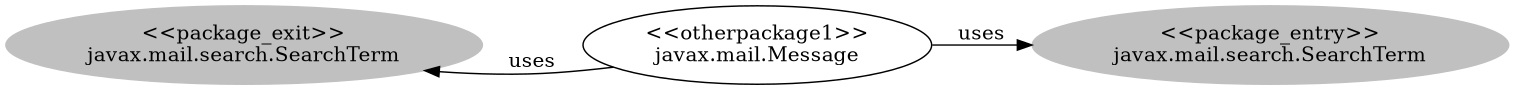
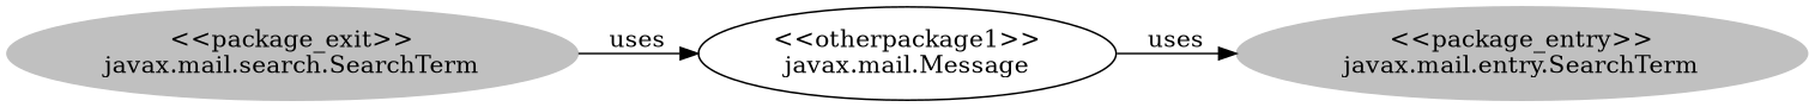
  digraph {
    rankdir=LR
    node [color=grey style=filled]
    n1 [label="<<package_exit>>\njavax.mail.search.SearchTerm"]
    n2 [label="<<otherpackage1>>\njavax.mail.Message" color="" style=""]
-   n3 [label="<<package_entry>>\njavax.mail.search.SearchTerm"]
-   n2 -> n1 [label=uses]
+   n3 [label="<<package_entry>>\njavax.mail.entry.SearchTerm"]
+   n1 -> n2 [label=uses]
    n2 -> n3 [label=uses]
  }
